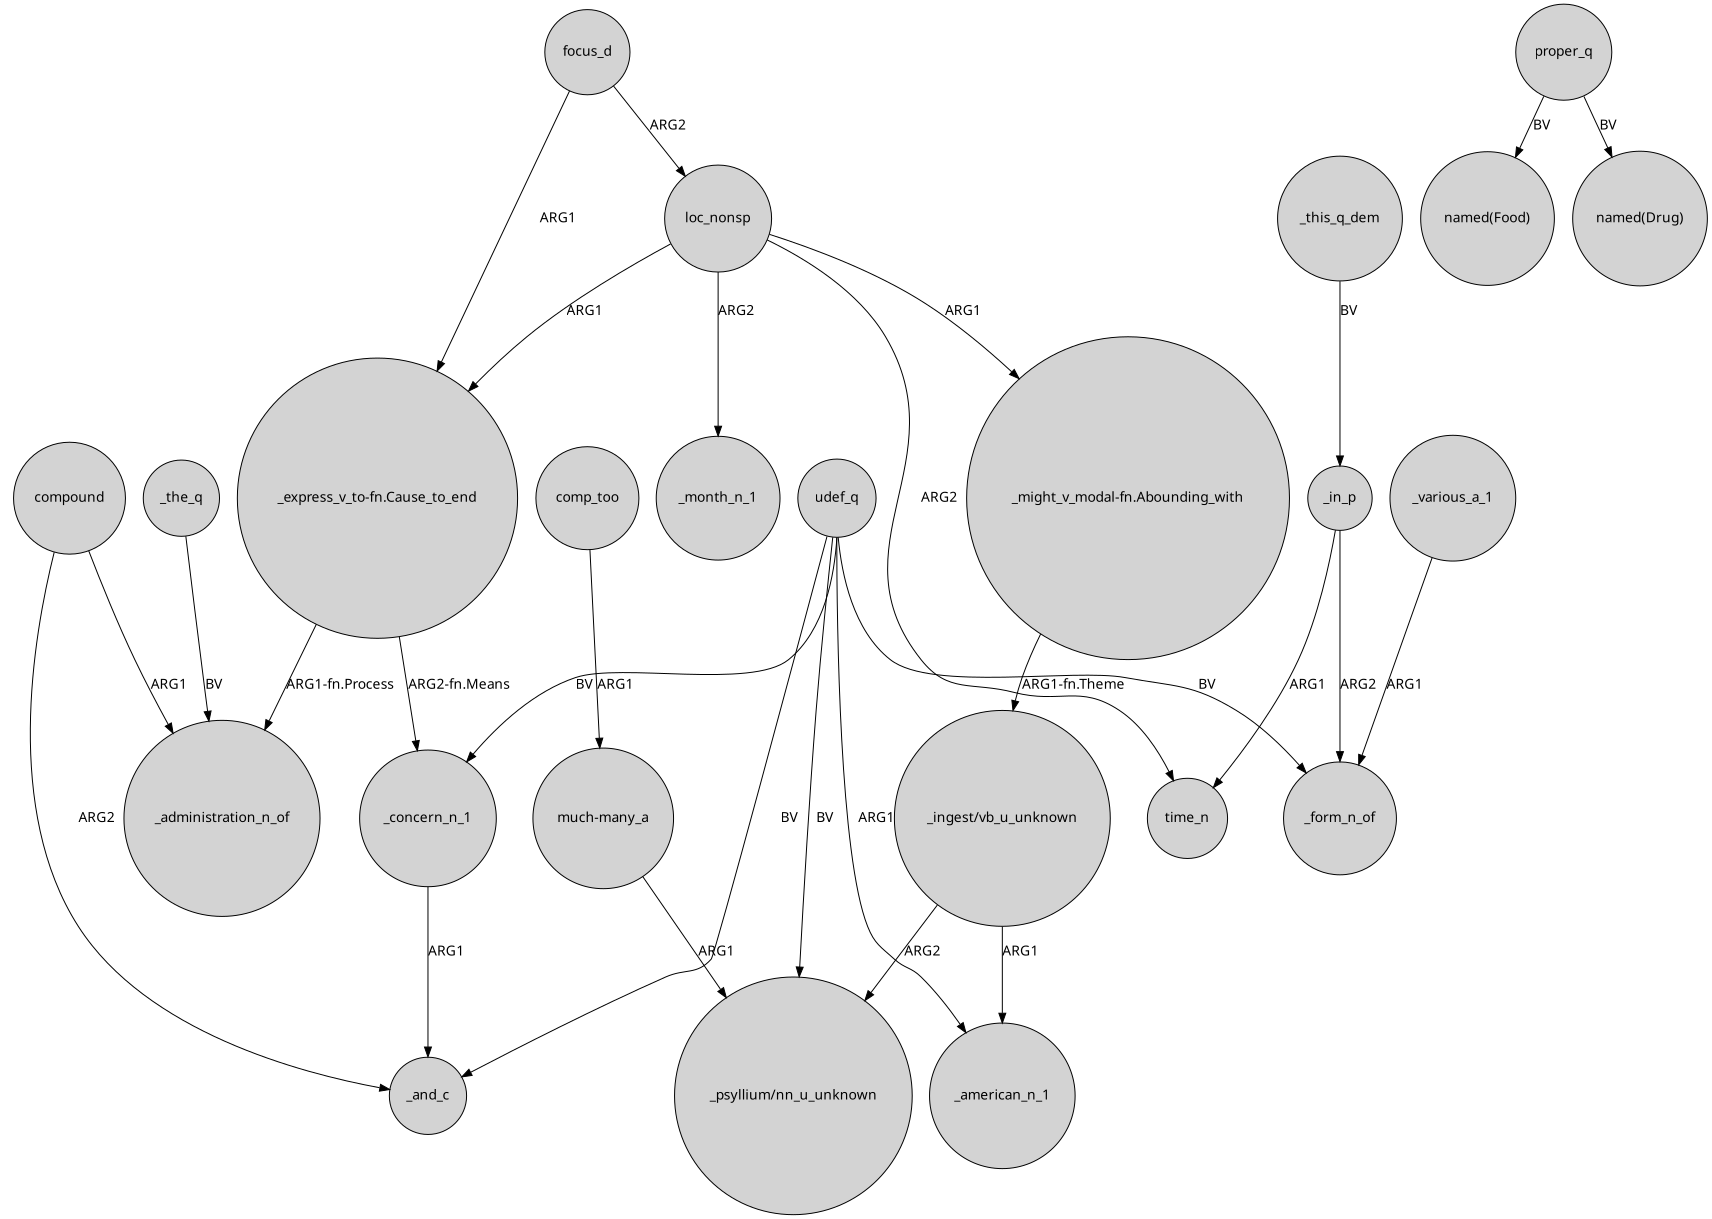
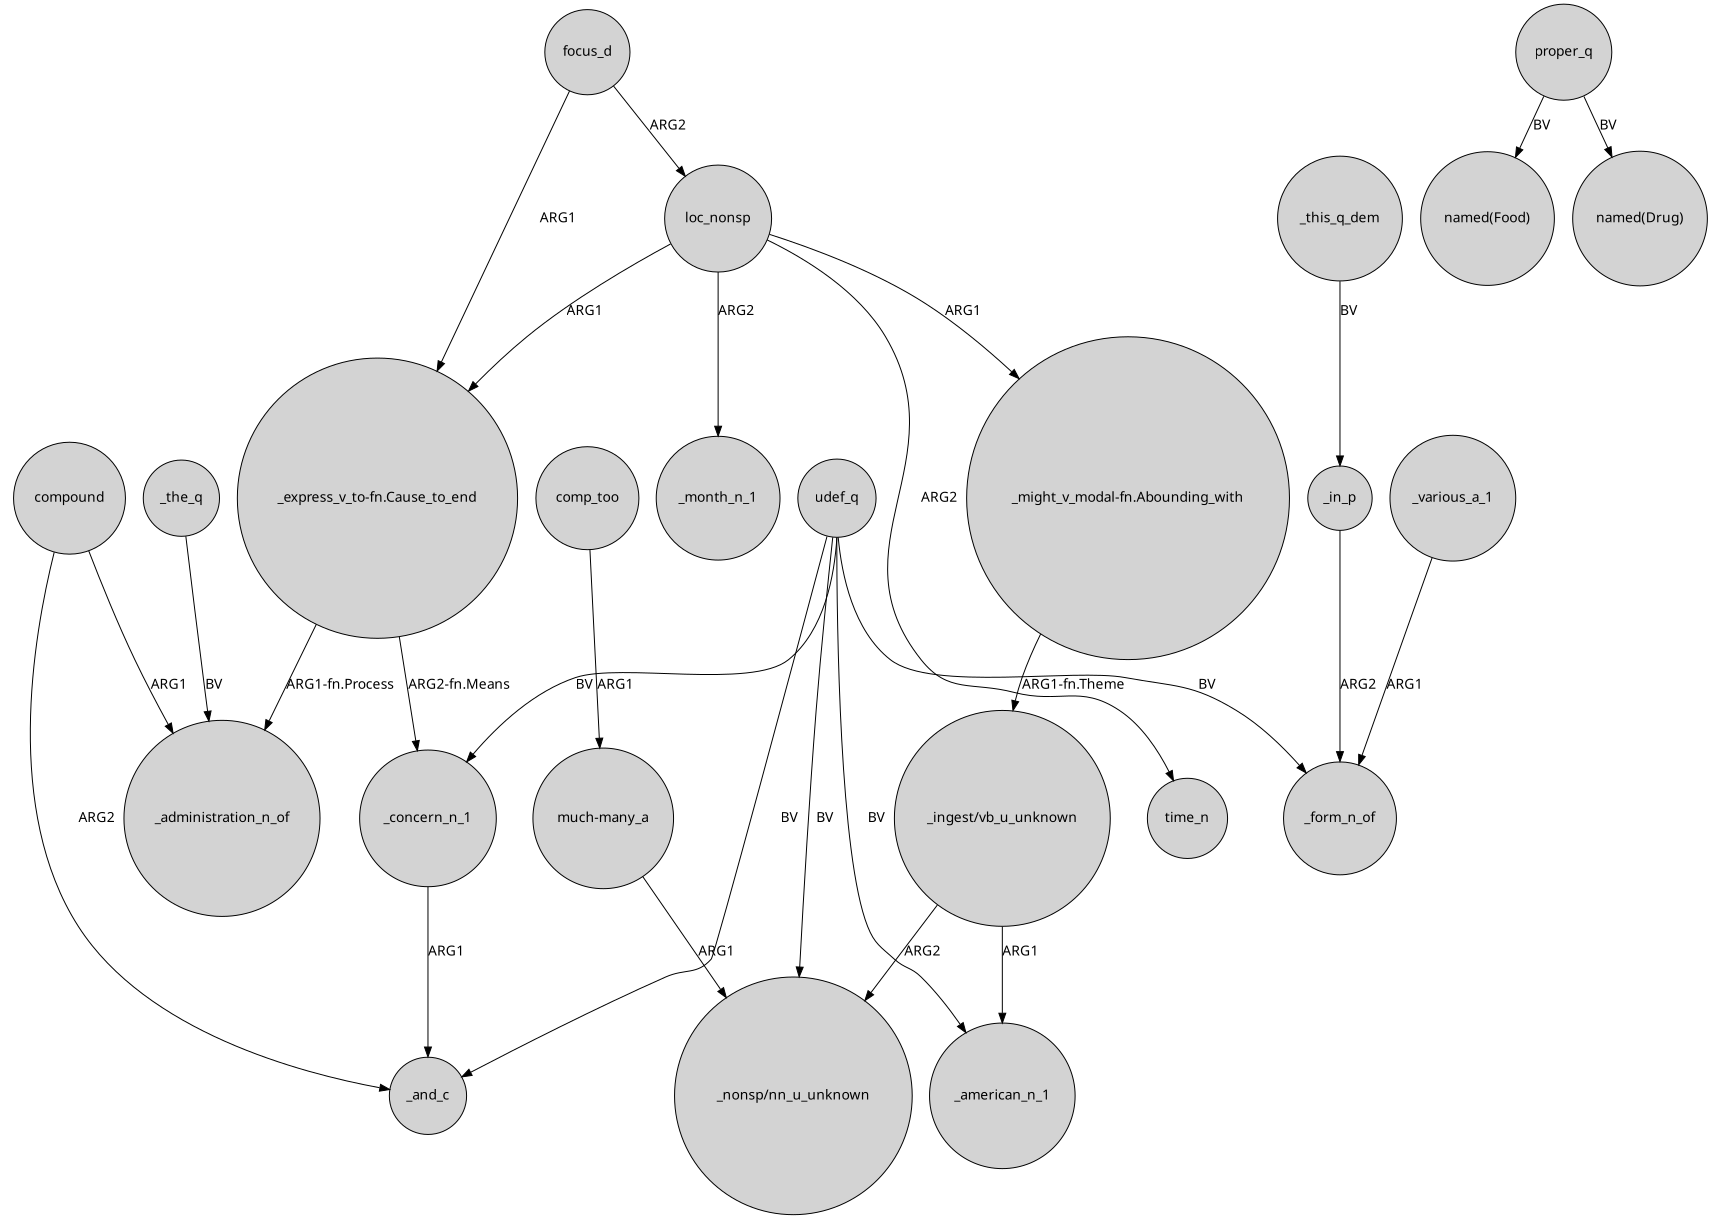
  digraph {
    fontname="Noto Sans"
    node [fontname="Noto Sans" shape=circle style=filled]
    edge [fontname="Noto Sans"]
    "_ingest/vb_u_unknown"
    _american_n_1
-   "_psyllium/nn_u_unknown"
+   "_psyllium/nn_u_unknown" [label="_nonsp/nn_u_unknown"]
    proper_q
    "named(Food)"
    "named(Drug)"
    "_express_v_to-fn.Cause_to_end"
    _concern_n_1
    _administration_n_of
    _and_c
    "_might_v_modal-fn.Abounding_with"
    compound
    "much-many_a"
    udef_q
    _form_n_of
    focus_d
    loc_nonsp
    _month_n_1
    time_n
    _various_a_1
    _in_p
    _this_q_dem
    comp_too
    _the_q
    "_ingest/vb_u_unknown" -> _american_n_1 [label=ARG1]
    "_ingest/vb_u_unknown" -> "_psyllium/nn_u_unknown" [label=ARG2]
    proper_q -> "named(Food)" [label=BV]
    proper_q -> "named(Drug)" [label=BV]
    "_express_v_to-fn.Cause_to_end" -> _concern_n_1 [label="ARG2-fn.Means"]
    "_express_v_to-fn.Cause_to_end" -> _administration_n_of [label="ARG1-fn.Process"]
    _concern_n_1 -> _and_c [label=ARG1]
    "_might_v_modal-fn.Abounding_with" -> "_ingest/vb_u_unknown" [label="ARG1-fn.Theme"]
    compound -> _administration_n_of [label=ARG1]
    compound -> _and_c [label=ARG2]
    "much-many_a" -> "_psyllium/nn_u_unknown" [label=ARG1]
-   udef_q -> _american_n_1 [label=ARG1]
+   udef_q -> _american_n_1 [label=BV]
    udef_q -> "_psyllium/nn_u_unknown" [label=BV]
    udef_q -> _concern_n_1 [label=BV]
    udef_q -> _and_c [label=BV]
    udef_q -> _form_n_of [label=BV]
    focus_d -> "_express_v_to-fn.Cause_to_end" [label=ARG1]
    focus_d -> loc_nonsp [label=ARG2]
    loc_nonsp -> "_express_v_to-fn.Cause_to_end" [label=ARG1]
    loc_nonsp -> "_might_v_modal-fn.Abounding_with" [label=ARG1]
    loc_nonsp -> _month_n_1 [label=ARG2]
    loc_nonsp -> time_n [label=ARG2]
    _various_a_1 -> _form_n_of [label=ARG1]
    _in_p -> _form_n_of [label=ARG2]
-   _in_p -> time_n [label=ARG1]
    _this_q_dem -> _in_p [label=BV]
    comp_too -> "much-many_a" [label=ARG1]
    _the_q -> _administration_n_of [label=BV]
  }
